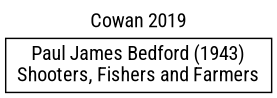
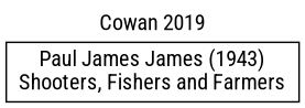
  digraph {
    label="Cowan 2019"
    labelloc=t
    mclimit=10
    fontname="Roboto Condensed"
-   n1 [label="Paul James Bedford (1943)\nShooters, Fishers and Farmers" shape=box fontname="Roboto Condensed"]
+   n1 [label="Paul James James (1943)\nShooters, Fishers and Farmers" shape=box fontname="Roboto Condensed"]
  }
